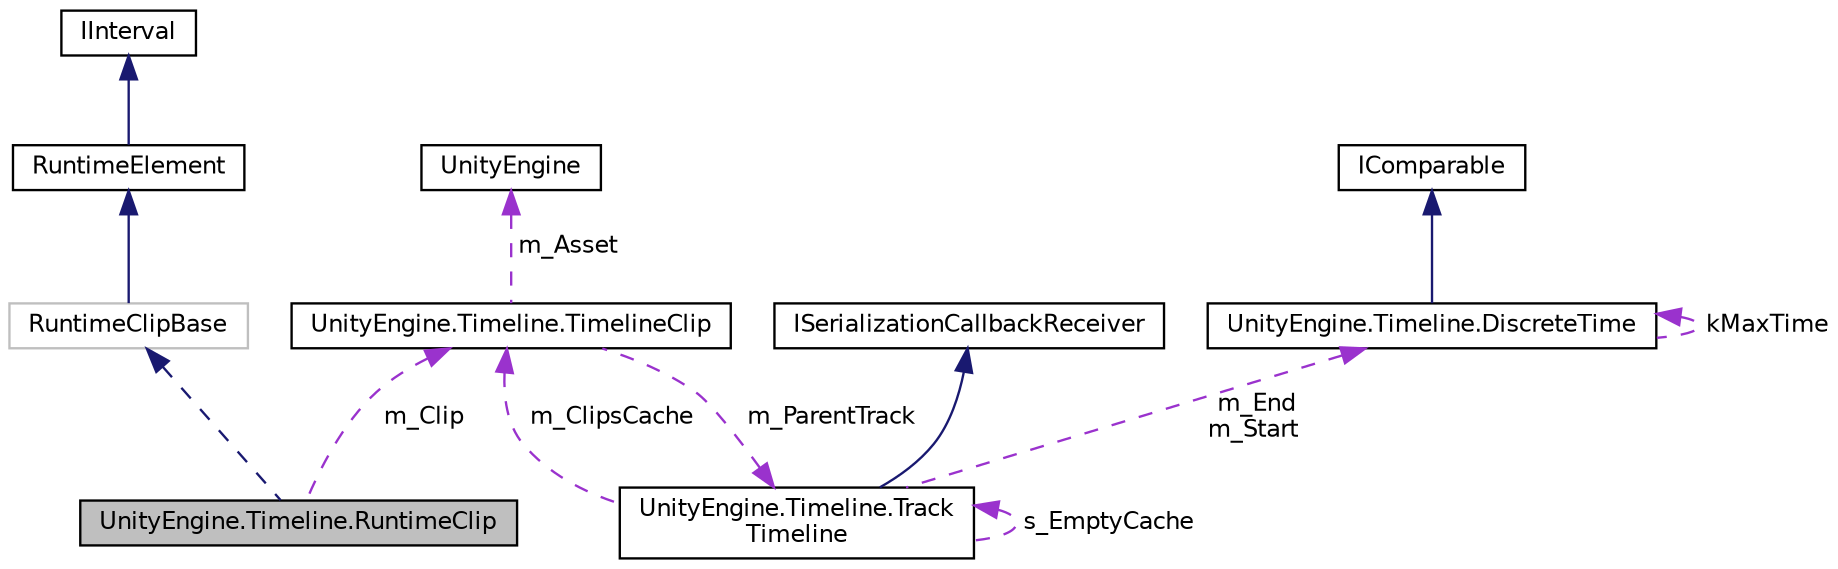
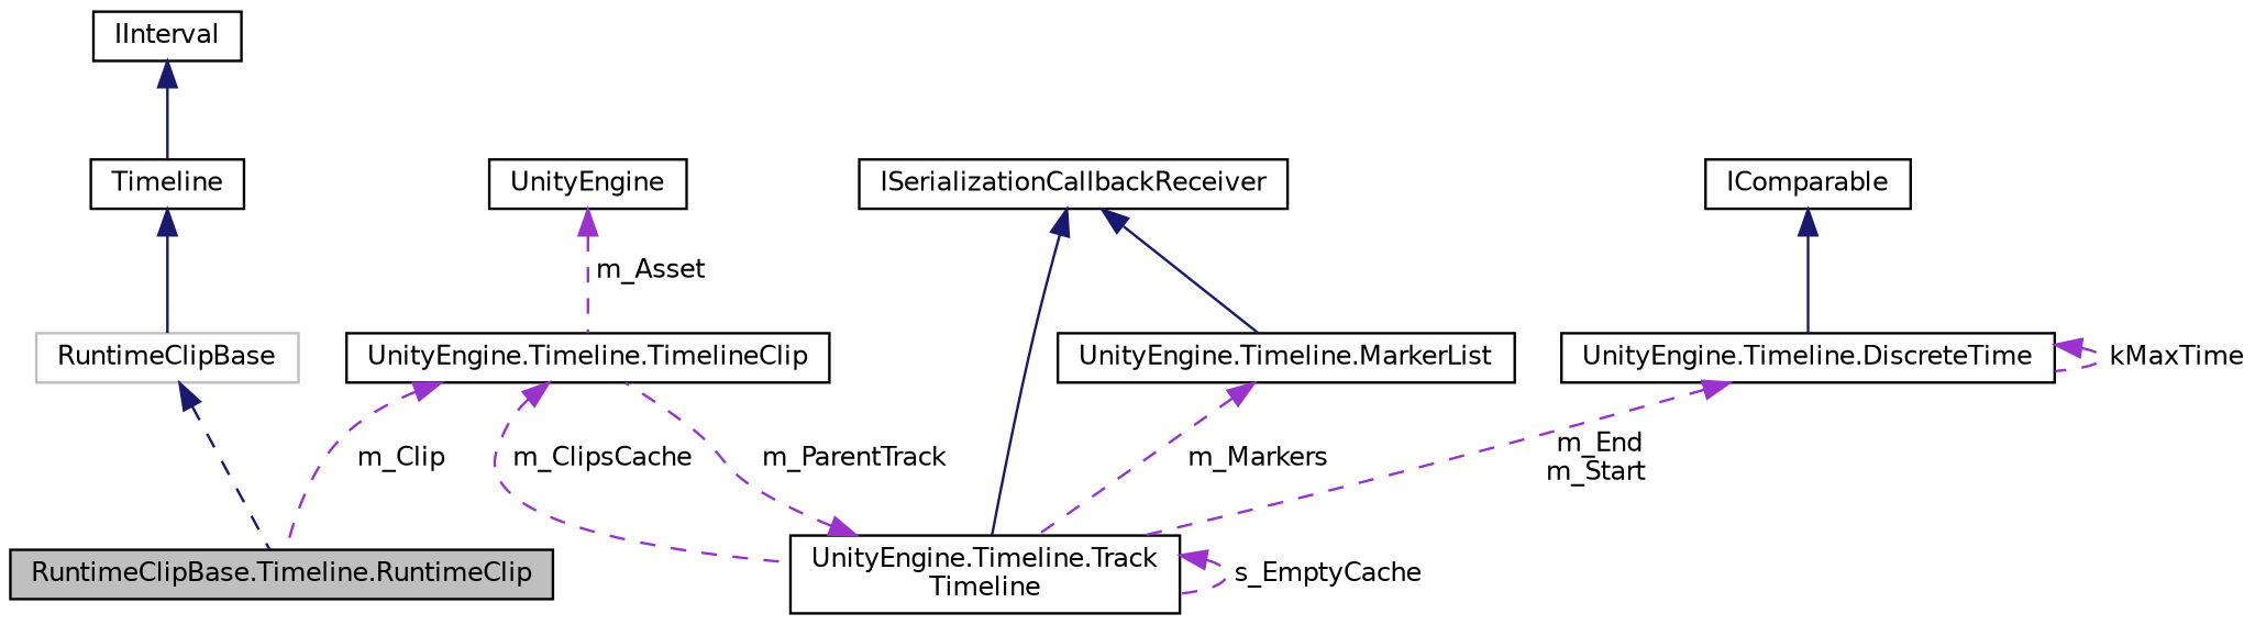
  digraph {
    rankdir=TB
    node [color=black fillcolor=white fontname=Helvetica fontsize=10 shape=record style=filled]
    edge [color=darkorchid3 dir=back fontname=Helvetica fontsize=10 labelfontname=Helvetica labelfontsize=10 style=dashed]
-   n1 [fillcolor=grey75 fontcolor=black height=0.2 label="UnityEngine.Timeline.RuntimeClip" width=0.4]
+   n1 [fillcolor=grey75 fontcolor=black height=0.2 label="RuntimeClipBase.Timeline.RuntimeClip" width=0.4]
    n2 [color=grey75 height=0.2 label=RuntimeClipBase width=0.4]
-   n3 [height=0.2 label=RuntimeElement width=0.4]
+   n3 [height=0.2 label=Timeline width=0.4]
    n4 [height=0.2 label=IInterval width=0.4]
    n5 [height=0.2 label="UnityEngine.Timeline.TimelineClip" width=0.4]
    n6 [height=0.2 label="UnityEngine.Timeline.Track\lTimeline" width=0.4]
    n7 [height=0.2 label=UnityEngine width=0.4]
    n8 [height=0.2 label=ISerializationCallbackReceiver width=0.4]
+   n9 [height=0.2 label="UnityEngine.Timeline.MarkerList" width=0.4]
    n10 [height=0.2 label="UnityEngine.Timeline.DiscreteTime" width=0.4]
    n11 [height=0.2 label=IComparable width=0.4]
    n2 -> n1 [color=midnightblue]
    n3 -> n2 [color=midnightblue style=solid]
    n4 -> n3 [color=midnightblue style=solid]
    n5 -> n1 [label=" m_Clip"]
    n5 -> n6 [label=" m_ClipsCache"]
    n6 -> n5 [label=" m_ParentTrack"]
    n6 -> n6 [label=" s_EmptyCache"]
    n7 -> n5 [label=" m_Asset"]
    n8 -> n6 [color=midnightblue style=solid]
+   n8 -> n9 [color=midnightblue style=solid]
+   n9 -> n6 [label=" m_Markers"]
    n10 -> n6 [label=" m_End\nm_Start"]
    n10 -> n10 [label=" kMaxTime"]
    n11 -> n10 [color=midnightblue style=solid]
  }
